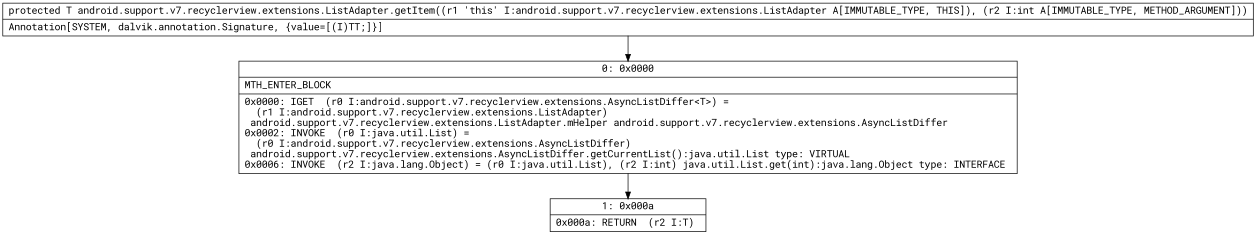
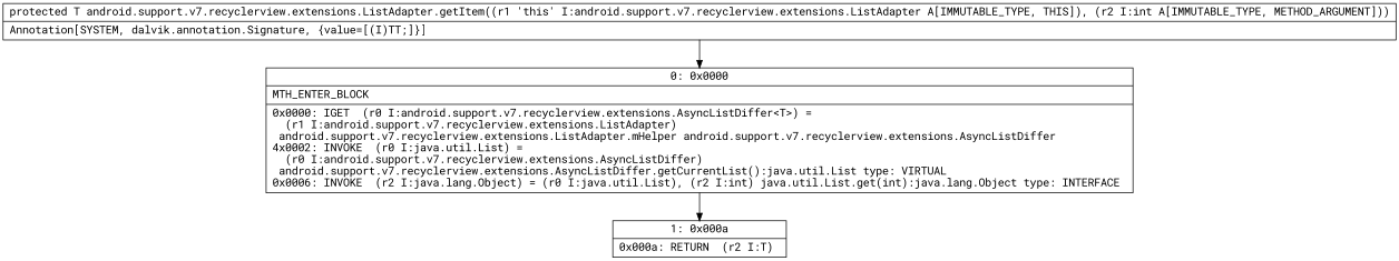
  digraph {
    fontname="Roboto Mono"
    node [shape=record fontname="Roboto Mono"]
    edge [fontname="Roboto Mono"]
-   n1 [label="{0\:\ 0x0000|MTH_ENTER_BLOCK\l|0x0000: IGET  (r0 I:android.support.v7.recyclerview.extensions.AsyncListDiffer\<T\>) = \l  (r1 I:android.support.v7.recyclerview.extensions.ListAdapter)\l android.support.v7.recyclerview.extensions.ListAdapter.mHelper android.support.v7.recyclerview.extensions.AsyncListDiffer \l0x0002: INVOKE  (r0 I:java.util.List) = \l  (r0 I:android.support.v7.recyclerview.extensions.AsyncListDiffer)\l android.support.v7.recyclerview.extensions.AsyncListDiffer.getCurrentList():java.util.List type: VIRTUAL \l0x0006: INVOKE  (r2 I:java.lang.Object) = (r0 I:java.util.List), (r2 I:int) java.util.List.get(int):java.lang.Object type: INTERFACE \l}"]
+   n1 [label="{0\:\ 0x0000|MTH_ENTER_BLOCK\l|0x0000: IGET  (r0 I:android.support.v7.recyclerview.extensions.AsyncListDiffer\<T\>) = \l  (r1 I:android.support.v7.recyclerview.extensions.ListAdapter)\l android.support.v7.recyclerview.extensions.ListAdapter.mHelper android.support.v7.recyclerview.extensions.AsyncListDiffer \l4x0002: INVOKE  (r0 I:java.util.List) = \l  (r0 I:android.support.v7.recyclerview.extensions.AsyncListDiffer)\l android.support.v7.recyclerview.extensions.AsyncListDiffer.getCurrentList():java.util.List type: VIRTUAL \l0x0006: INVOKE  (r2 I:java.lang.Object) = (r0 I:java.util.List), (r2 I:int) java.util.List.get(int):java.lang.Object type: INTERFACE \l}"]
    n2 [label="{1\:\ 0x000a|0x000a: RETURN  (r2 I:T) \l}"]
    n3 [label="{protected T android.support.v7.recyclerview.extensions.ListAdapter.getItem((r1 'this' I:android.support.v7.recyclerview.extensions.ListAdapter A[IMMUTABLE_TYPE, THIS]), (r2 I:int A[IMMUTABLE_TYPE, METHOD_ARGUMENT]))  | Annotation[SYSTEM, dalvik.annotation.Signature, \{value=[(I)TT;]\}]\l}"]
    n1 -> n2
    n3 -> n1
  }
